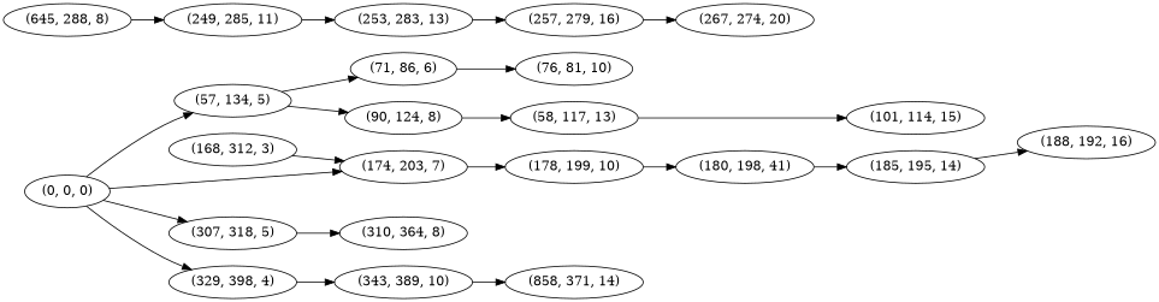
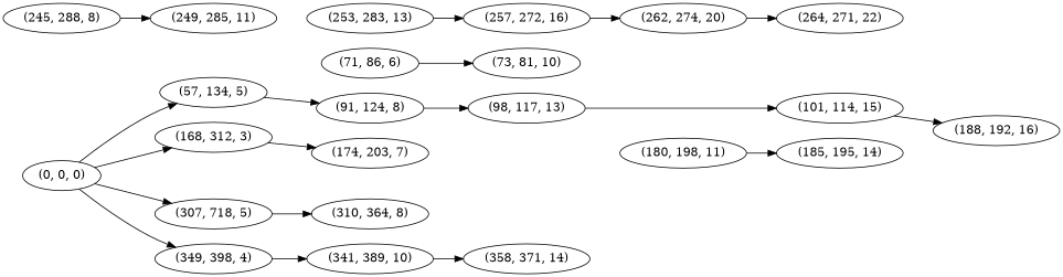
  digraph {
    rankdir=LR
    "(0, 0, 0)"
    "(57, 134, 5)"
    n3 [label="(168, 312, 3)"]
-   "(307, 318, 5)"
-   "(329, 398, 4)"
+   "(307, 318, 5)" [label="(307, 718, 5)"]
+   "(329, 398, 4)" [label="(349, 398, 4)"]
    "(71, 86, 6)"
-   "(91, 124, 8)" [label="(90, 124, 8)"]
+   "(91, 124, 8)"
    "(174, 203, 7)"
-   "(245, 288, 8)" [label="(645, 288, 8)"]
+   "(245, 288, 8)"
    "(249, 285, 11)"
    n11 [label="(310, 364, 8)"]
-   "(341, 389, 10)" [label="(343, 389, 10)"]
-   "(76, 81, 10)"
-   "(98, 117, 13)" [label="(58, 117, 13)"]
+   "(341, 389, 10)"
+   "(76, 81, 10)" [label="(73, 81, 10)"]
+   "(98, 117, 13)"
    "(101, 114, 15)"
-   "(178, 199, 10)"
-   "(180, 198, 11)" [label="(180, 198, 41)"]
+   "(180, 198, 11)"
    "(185, 195, 14)"
    "(188, 192, 16)"
    "(253, 283, 13)"
-   "(257, 279, 16)"
-   "(262, 274, 20)" [label="(267, 274, 20)"]
-   "(358, 371, 14)" [label="(858, 371, 14)"]
+   "(257, 279, 16)" [label="(257, 272, 16)"]
+   "(262, 274, 20)"
+   "(264, 271, 22)"
+   "(358, 371, 14)"
    "(0, 0, 0)" -> "(57, 134, 5)"
-   "(0, 0, 0)" -> "(174, 203, 7)"
+   "(0, 0, 0)" -> n3
    "(0, 0, 0)" -> "(307, 318, 5)"
    "(0, 0, 0)" -> "(329, 398, 4)"
-   "(57, 134, 5)" -> "(71, 86, 6)"
    "(57, 134, 5)" -> "(91, 124, 8)"
    n3 -> "(174, 203, 7)"
    "(307, 318, 5)" -> n11
    "(329, 398, 4)" -> "(341, 389, 10)"
    "(71, 86, 6)" -> "(76, 81, 10)"
    "(91, 124, 8)" -> "(98, 117, 13)"
-   "(174, 203, 7)" -> "(178, 199, 10)"
    "(245, 288, 8)" -> "(249, 285, 11)"
-   "(249, 285, 11)" -> "(253, 283, 13)"
    "(341, 389, 10)" -> "(358, 371, 14)"
    "(98, 117, 13)" -> "(101, 114, 15)"
-   "(178, 199, 10)" -> "(180, 198, 11)"
    "(180, 198, 11)" -> "(185, 195, 14)"
-   "(185, 195, 14)" -> "(188, 192, 16)"
+   "(101, 114, 15)" -> "(188, 192, 16)"
    "(253, 283, 13)" -> "(257, 279, 16)"
    "(257, 279, 16)" -> "(262, 274, 20)"
+   "(262, 274, 20)" -> "(264, 271, 22)"
  }
